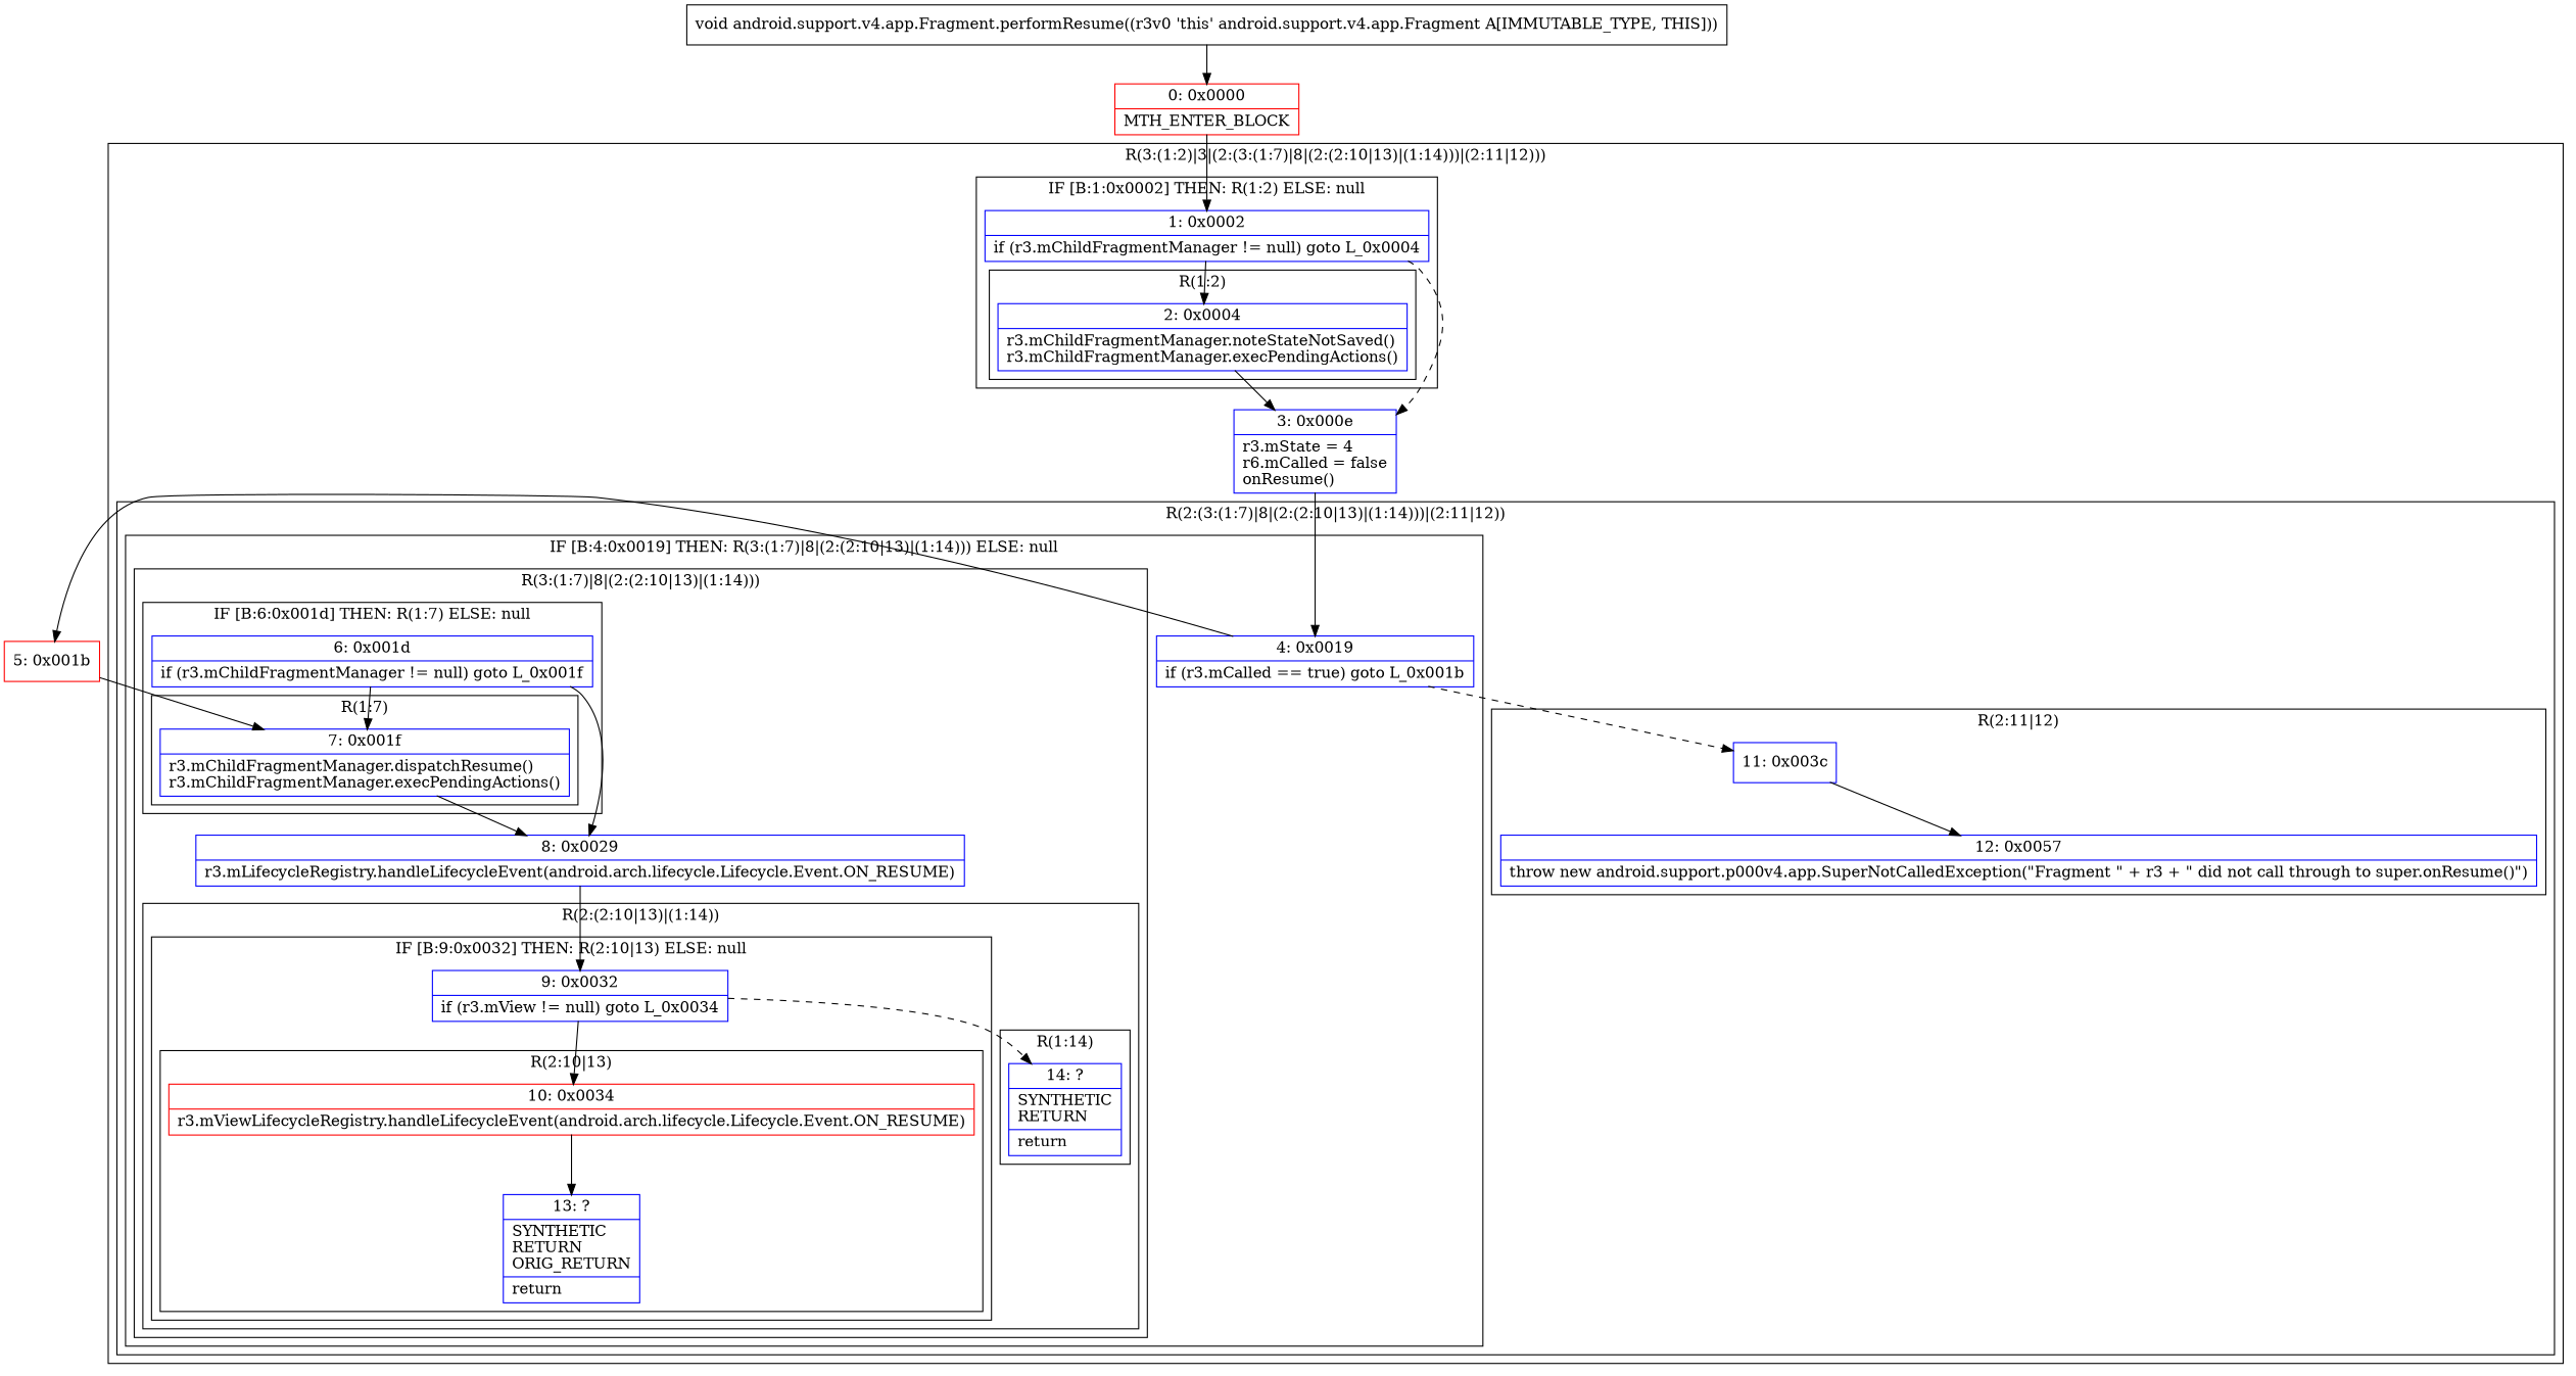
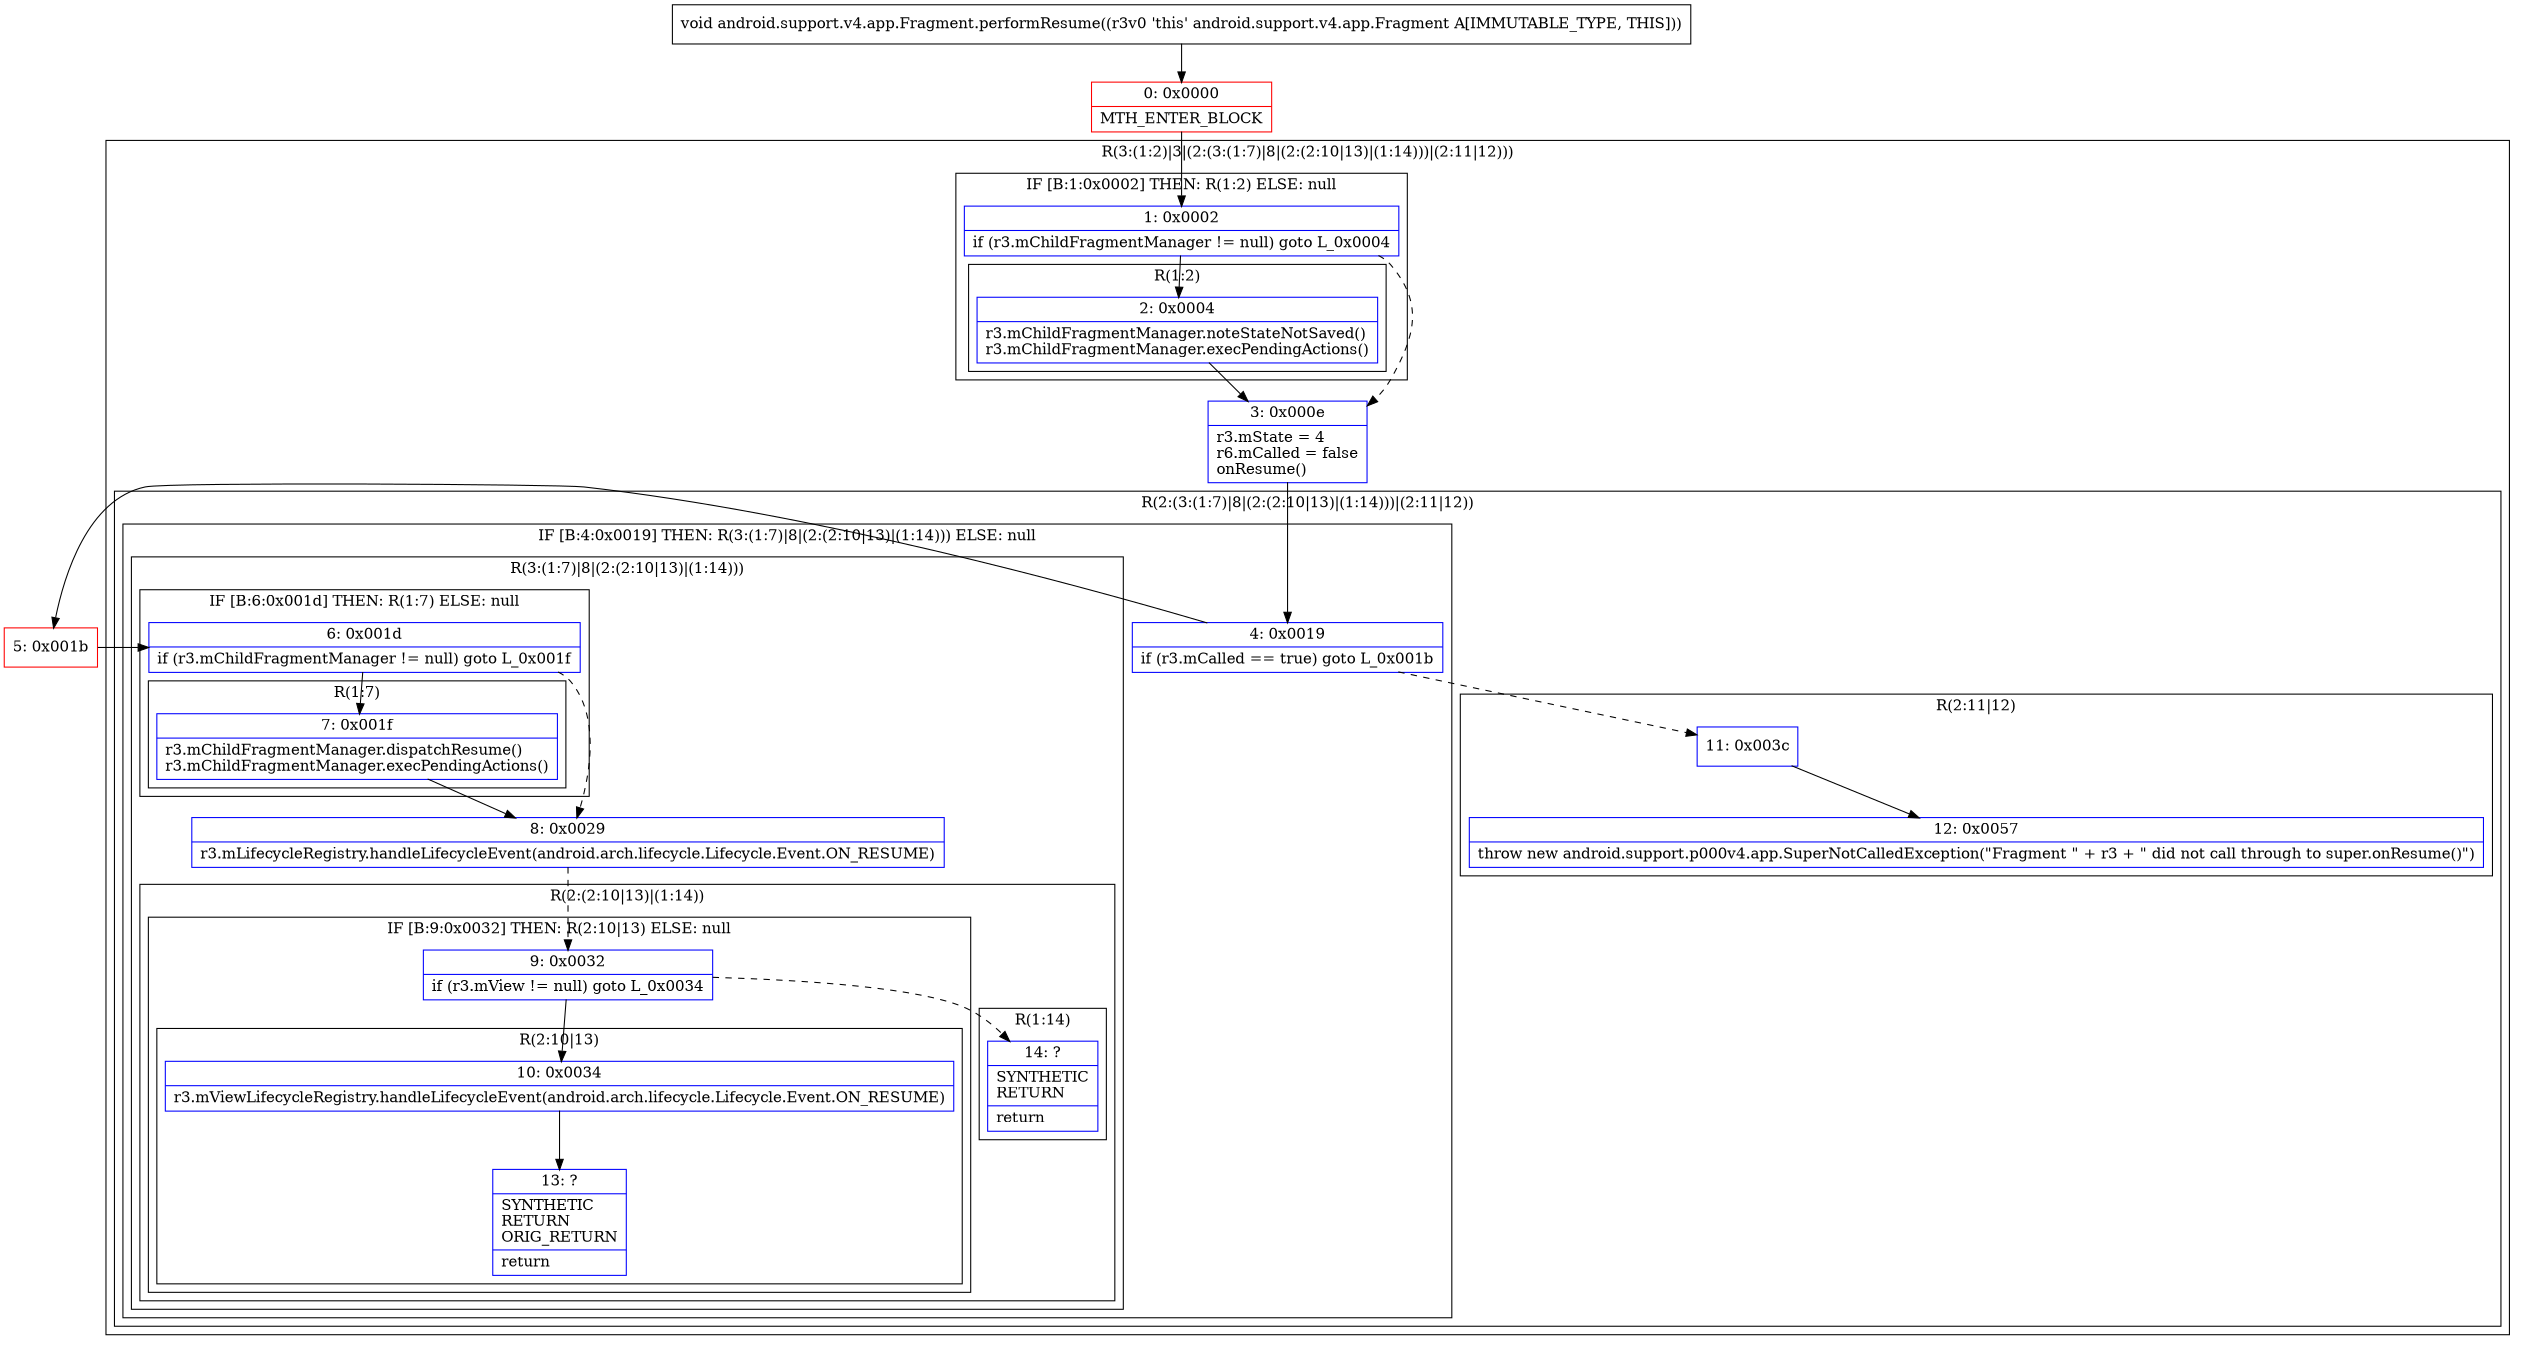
  digraph {
    node [color=blue shape=record]
    n1 [label="{2\:\ 0x0004|r3.mChildFragmentManager.noteStateNotSaved()\lr3.mChildFragmentManager.execPendingActions()\l}"]
    n2 [label="{1\:\ 0x0002|if (r3.mChildFragmentManager != null) goto L_0x0004\l}"]
    n3 [label="{7\:\ 0x001f|r3.mChildFragmentManager.dispatchResume()\lr3.mChildFragmentManager.execPendingActions()\l}"]
    n4 [label="{6\:\ 0x001d|if (r3.mChildFragmentManager != null) goto L_0x001f\l}"]
-   n5 [color=red label="{10\:\ 0x0034|r3.mViewLifecycleRegistry.handleLifecycleEvent(android.arch.lifecycle.Lifecycle.Event.ON_RESUME)\l}"]
+   n5 [label="{10\:\ 0x0034|r3.mViewLifecycleRegistry.handleLifecycleEvent(android.arch.lifecycle.Lifecycle.Event.ON_RESUME)\l}"]
    n6 [label="{13\:\ ?|SYNTHETIC\lRETURN\lORIG_RETURN\l|return\l}"]
    n7 [label="{9\:\ 0x0032|if (r3.mView != null) goto L_0x0034\l}"]
    n8 [label="{14\:\ ?|SYNTHETIC\lRETURN\l|return\l}"]
    n9 [label="{8\:\ 0x0029|r3.mLifecycleRegistry.handleLifecycleEvent(android.arch.lifecycle.Lifecycle.Event.ON_RESUME)\l}"]
    n10 [label="{4\:\ 0x0019|if (r3.mCalled == true) goto L_0x001b\l}"]
    n11 [label="{11\:\ 0x003c}"]
    n12 [label="{12\:\ 0x0057|throw new android.support.p000v4.app.SuperNotCalledException(\"Fragment \" + r3 + \" did not call through to super.onResume()\")\l}"]
    n13 [label="{3\:\ 0x000e|r3.mState = 4\lr6.mCalled = false\lonResume()\l}"]
    n14 [color=red label="{5\:\ 0x001b}"]
    n15 [color=red label="{0\:\ 0x0000|MTH_ENTER_BLOCK\l}"]
    n16 [label="{void android.support.v4.app.Fragment.performResume((r3v0 'this' android.support.v4.app.Fragment A[IMMUTABLE_TYPE, THIS])) }" color=""]
    subgraph cluster_1 {
      label="R(3:(1:2)|3|(2:(3:(1:7)|8|(2:(2:10|13)|(1:14)))|(2:11|12)))"
      n13
      subgraph cluster_2 {
        label="IF [B:1:0x0002] THEN: R(1:2) ELSE: null"
        n2
        subgraph cluster_3 {
          label="R(1:2)"
          n1
        }
      }
      subgraph cluster_4 {
        label="R(2:(3:(1:7)|8|(2:(2:10|13)|(1:14)))|(2:11|12))"
        subgraph cluster_5 {
          label="IF [B:4:0x0019] THEN: R(3:(1:7)|8|(2:(2:10|13)|(1:14))) ELSE: null"
          n10
          subgraph cluster_6 {
            label="R(3:(1:7)|8|(2:(2:10|13)|(1:14)))"
            n9
            subgraph cluster_7 {
              label="IF [B:6:0x001d] THEN: R(1:7) ELSE: null"
              n4
              subgraph cluster_8 {
                label="R(1:7)"
                n3
              }
            }
            subgraph cluster_9 {
              label="R(2:(2:10|13)|(1:14))"
              subgraph cluster_10 {
                label="IF [B:9:0x0032] THEN: R(2:10|13) ELSE: null"
                n7
                subgraph cluster_11 {
                  label="R(2:10|13)"
                  n5
                  n6
                }
              }
              subgraph cluster_12 {
                label="R(1:14)"
                n8
              }
            }
          }
        }
        subgraph cluster_13 {
          label="R(2:11|12)"
          n11
          n12
        }
      }
    }
    n1 -> n13
    n2 -> n1
    n2 -> n13 [style=dashed]
    n3 -> n9
    n4 -> n3
-   n4 -> n9 [style=solid]
+   n4 -> n9 [style=dashed]
    n5 -> n6
    n7 -> n5
    n7 -> n8 [style=dashed]
-   n9 -> n7
+   n9 -> n7 [style=dashed]
    n10 -> n11 [style=dashed]
    n10 -> n14
    n11 -> n12
    n13 -> n10
-   n14 -> n3
+   n14 -> n4
    n15 -> n2
    n16 -> n15
  }
